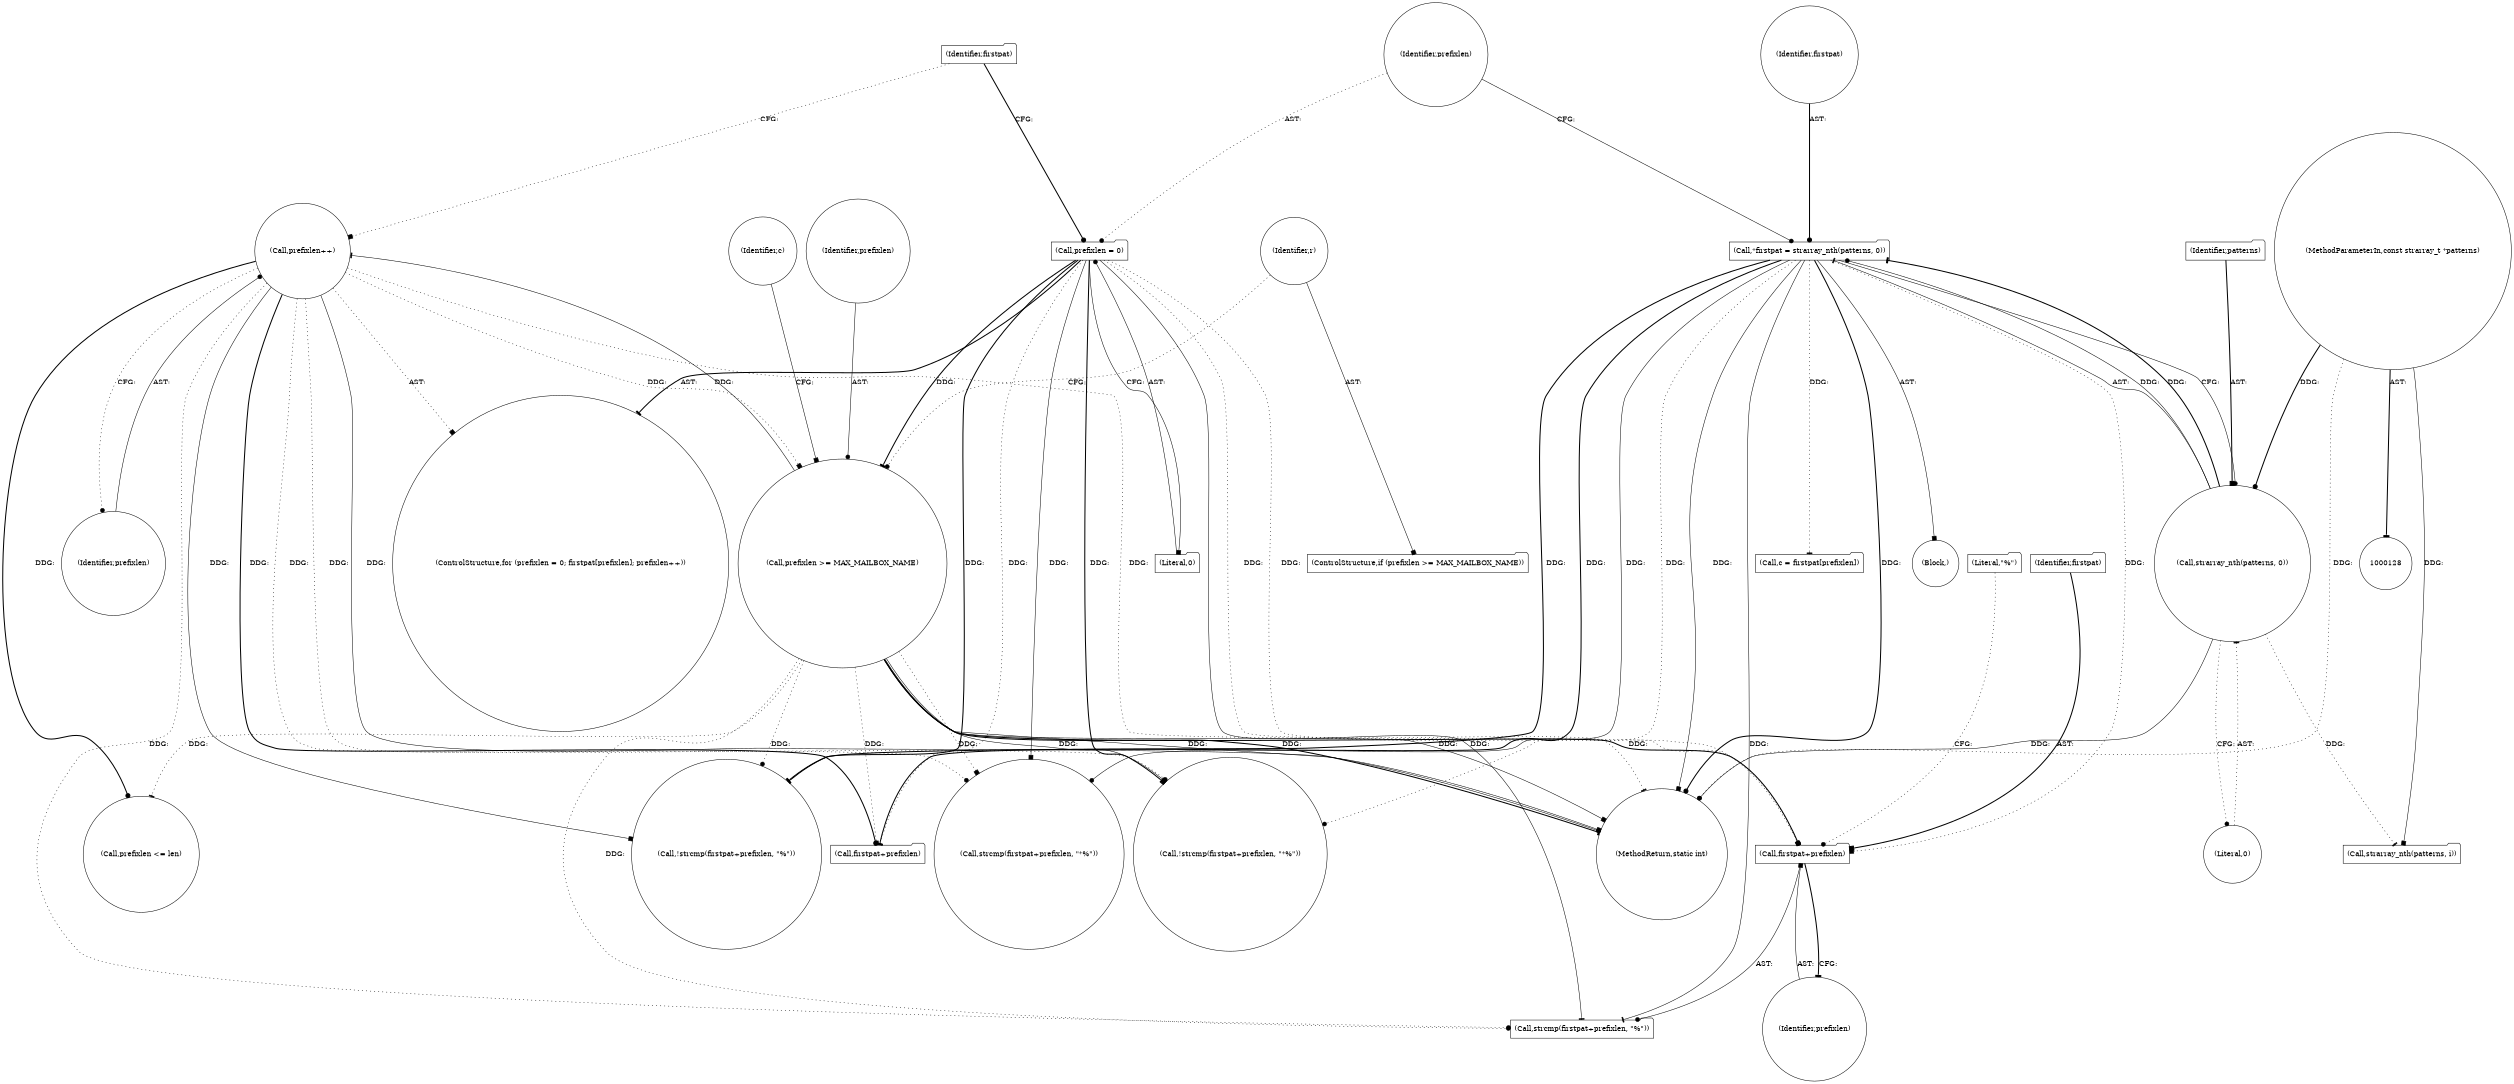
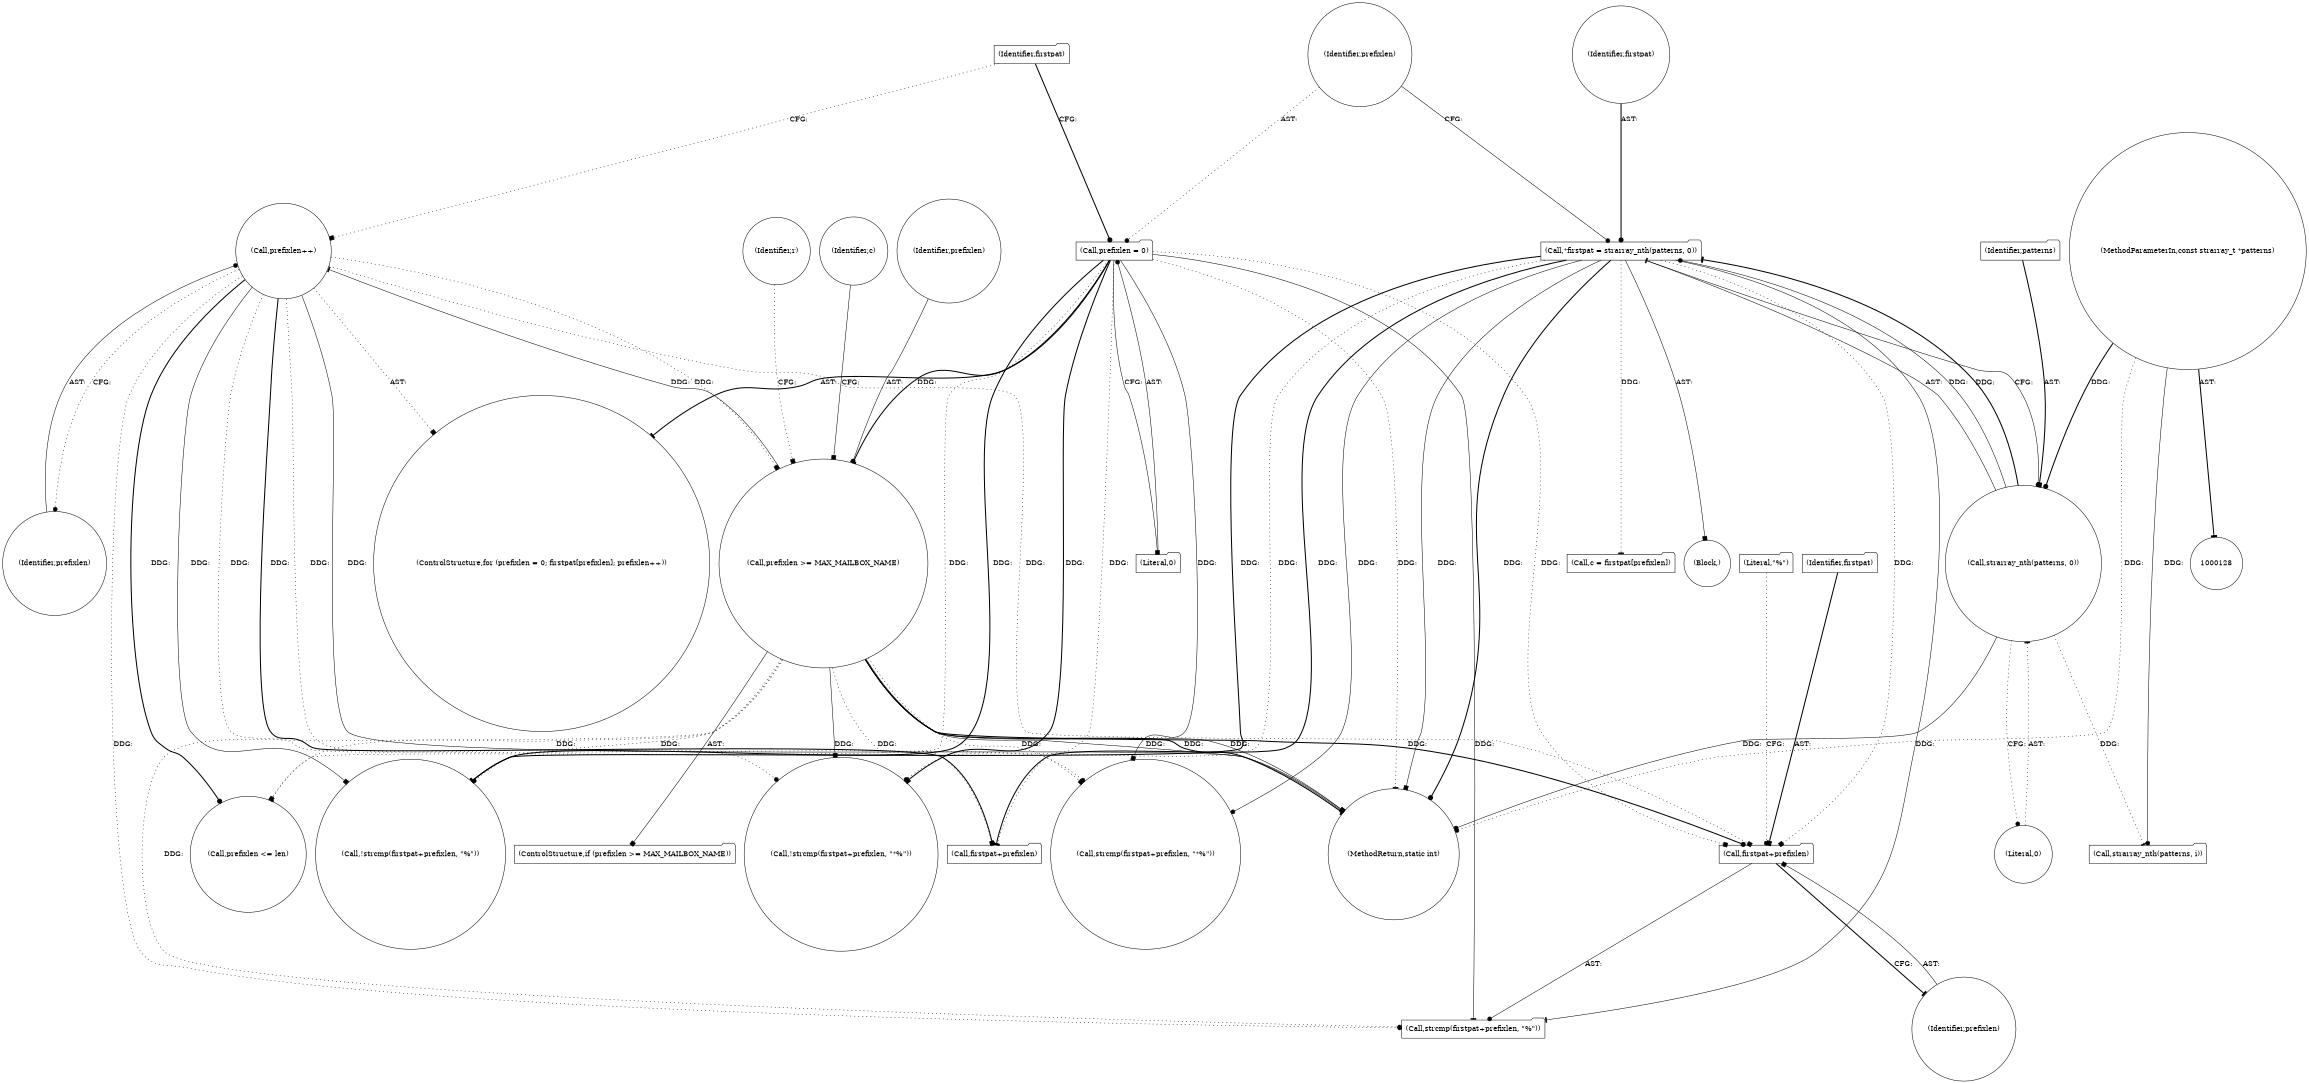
  digraph {
    node [shape=circle]
    edge [arrowhead=dot style=dotted]
    n1 [label="(Call,firstpat+prefixlen)" shape=folder]
    n2 [label="(Call,strcmp(firstpat+prefixlen, \"%\"))" shape=folder]
    n3 [label="(Identifier,prefixlen)"]
    n4 [label="(Call,*firstpat = strarray_nth(patterns, 0))" shape=folder]
    n5 [label="(Call,strarray_nth(patterns, 0))"]
    n6 [label="(Call,c = firstpat[prefixlen])" shape=folder]
    n7 [label="(MethodReturn,static int)"]
    n8 [label="(Call,firstpat+prefixlen)" shape=folder]
    n9 [label="(Call,!strcmp(firstpat+prefixlen, \"*%\"))"]
    n10 [label="(Call,!strcmp(firstpat+prefixlen, \"%\"))"]
    n11 [label="(Call,strcmp(firstpat+prefixlen, \"*%\"))"]
    n12 [label="(Block,)"]
    n13 [label="(Call,strarray_nth(patterns, i))" shape=folder]
    n14 [label="(Literal,0)"]
    n15 [label="(MethodParameterIn,const strarray_t *patterns)"]
    1000128
    n17 [label="(Call,prefixlen++)"]
    n18 [label="(Call,prefixlen >= MAX_MAILBOX_NAME)"]
    n19 [label="(ControlStructure,for (prefixlen = 0; firstpat[prefixlen]; prefixlen++))"]
    n20 [label="(Call,prefixlen <= len)"]
    n21 [label="(Identifier,prefixlen)"]
    n22 [label="(ControlStructure,if (prefixlen >= MAX_MAILBOX_NAME))" shape=folder]
    n23 [label="(Call,prefixlen = 0)" shape=folder]
    n24 [label="(Literal,0)" shape=folder]
    n25 [label="(Identifier,firstpat)" shape=folder]
    n26 [label="(Identifier,prefixlen)"]
    n27 [label="(Literal,\"%\")" shape=folder]
    n28 [label="(Identifier,firstpat)" shape=folder]
    n29 [label="(Identifier,prefixlen)"]
    n30 [label="(Identifier,r)"]
    n31 [label="(Identifier,firstpat)"]
    n32 [label="(Identifier,c)"]
    n33 [label="(Identifier,patterns)" shape=folder]
    n1 -> n2 [label="AST: " style=solid]
    n1 -> n3 [arrowhead=tee label="CFG: " style=bold]
    n3 -> n1 [arrowhead=box label="AST: " style=solid]
    n4 -> n1 [arrowhead=box label="DDG: "]
    n4 -> n2 [arrowhead=tee label="DDG: " style=solid]
    n4 -> n5 [label="CFG: " style=solid]
    n4 -> n6 [arrowhead=tee label="DDG: "]
    n4 -> n7 [label="DDG: " style=bold]
    n4 -> n7 [arrowhead=box label="DDG: " style=solid]
    n4 -> n8 [arrowhead=tee label="DDG: " style=bold]
    n4 -> n9 [label="DDG: "]
    n4 -> n10 [arrowhead=tee label="DDG: " style=bold]
    n4 -> n11 [label="DDG: " style=solid]
    n4 -> n12 [arrowhead=box label="AST: " style=solid]
    n5 -> n4 [arrowhead=tee label="AST: " style=solid]
    n5 -> n4 [label="DDG: " style=solid]
    n5 -> n4 [arrowhead=tee label="DDG: " style=bold]
    n5 -> n7 [label="DDG: " style=solid]
    n5 -> n13 [arrowhead=tee label="DDG: "]
    n5 -> n14 [label="CFG: "]
    n14 -> n5 [arrowhead=tee label="AST: "]
    n15 -> n5 [label="DDG: " style=bold]
    n15 -> n7 [label="DDG: "]
-   n15 -> n13 [arrowhead=box label="DDG: " style=solid]
+   n15 -> n13 [label="DDG: " style=solid]
    n15 -> 1000128 [arrowhead=tee label="AST: " style=bold]
    n17 -> n1 [arrowhead=box label="DDG: "]
    n17 -> n2 [label="DDG: "]
    n17 -> n7 [arrowhead=box label="DDG: " style=solid]
    n17 -> n8 [label="DDG: " style=bold]
    n17 -> n9 [label="DDG: "]
    n17 -> n10 [arrowhead=box label="DDG: " style=solid]
    n17 -> n11 [label="DDG: "]
    n17 -> n18 [arrowhead=box label="DDG: "]
    n17 -> n19 [arrowhead=box label="AST: "]
    n17 -> n20 [label="DDG: " style=bold]
    n17 -> n21 [label="CFG: "]
    n18 -> n1 [label="DDG: " style=bold]
    n18 -> n2 [label="DDG: "]
    n18 -> n7 [arrowhead=box label="DDG: " style=solid]
    n18 -> n7 [label="DDG: " style=solid]
    n18 -> n7 [arrowhead=tee label="DDG: " style=bold]
    n18 -> n8 [arrowhead=box label="DDG: "]
    n18 -> n9 [arrowhead=box label="DDG: " style=solid]
    n18 -> n10 [label="DDG: "]
    n18 -> n11 [arrowhead=box label="DDG: "]
    n18 -> n17 [arrowhead=tee label="DDG: " style=solid]
    n18 -> n20 [arrowhead=tee label="DDG: "]
-   n30 -> n22 [arrowhead=box label="AST: " style=solid]
+   n18 -> n22 [arrowhead=box label="AST: " style=solid]
    n21 -> n17 [label="AST: " style=solid]
    n23 -> n1 [arrowhead=box label="DDG: "]
    n23 -> n2 [arrowhead=tee label="DDG: " style=solid]
    n23 -> n7 [arrowhead=tee label="DDG: "]
    n23 -> n8 [arrowhead=tee label="DDG: "]
    n23 -> n9 [arrowhead=box label="DDG: " style=bold]
    n23 -> n10 [arrowhead=tee label="DDG: " style=bold]
    n23 -> n11 [arrowhead=box label="DDG: " style=solid]
    n23 -> n18 [arrowhead=tee label="DDG: " style=bold]
    n23 -> n19 [arrowhead=tee label="AST: " style=bold]
+   n23 -> n20 [arrowhead=box label="DDG: "]
    n23 -> n24 [arrowhead=box label="CFG: " style=solid]
    n24 -> n23 [label="AST: " style=solid]
    n25 -> n1 [arrowhead=box label="AST: " style=bold]
    n26 -> n4 [label="CFG: " style=solid]
    n26 -> n23 [label="AST: "]
    n27 -> n1 [label="CFG: "]
    n28 -> n17 [arrowhead=box label="CFG: "]
    n28 -> n23 [label="CFG: " style=bold]
    n29 -> n18 [label="AST: " style=solid]
-   n30 -> n18 [label="CFG: "]
+   n30 -> n18 [arrowhead=box label="CFG: "]
    n31 -> n4 [label="AST: " style=bold]
    n32 -> n18 [arrowhead=box label="CFG: " style=solid]
    n33 -> n5 [arrowhead=box label="AST: " style=bold]
  }
